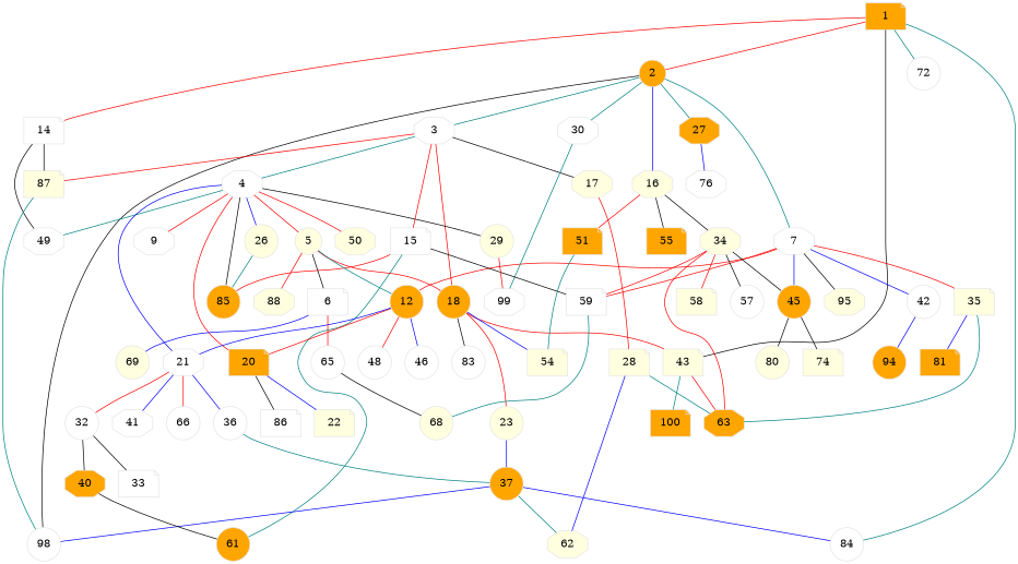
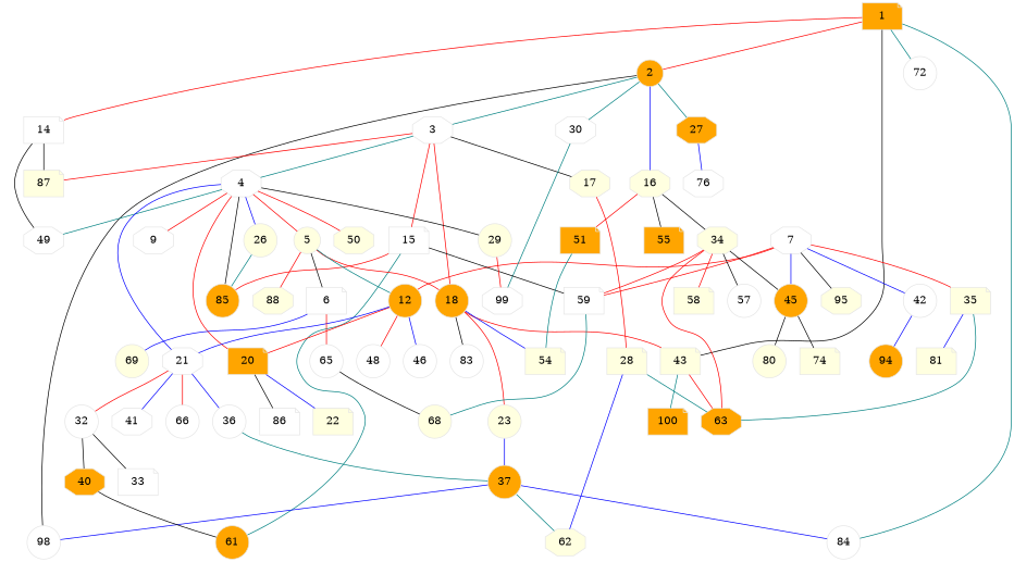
  graph {
    node [color=gray90 fillcolor=white shape=circle style=filled]
    edge [color=red]
    1 [fillcolor=orange shape=note super="+25"]
    2 [fillcolor=orange super="+11"]
    14 [shape=note super="+56"]
    43 [fillcolor=lightyellow shape=note super="+47"]
    72
    84
    3 [shape=octagon super="+8"]
    7 [shape=octagon super="+24"]
    16 [fillcolor=lightyellow shape=octagon super="+52"]
    27 [fillcolor=orange shape=octagon]
    30 [shape=octagon super="+38"]
    98
    87 [fillcolor=lightyellow shape=note]
    49 [shape=octagon super="+90"]
    63 [fillcolor=orange shape=octagon super="+70"]
    100 [fillcolor=orange shape=note]
    4 [shape=octagon super="+10"]
    15 [shape=note super="+73"]
    17 [fillcolor=lightyellow shape=octagon]
    18 [fillcolor=orange super="+19"]
    12 [fillcolor=orange super="+13"]
    35 [fillcolor=lightyellow shape=note]
    42 [super="+53"]
    45 [fillcolor=orange]
    59 [shape=note]
    95 [fillcolor=lightyellow shape=octagon]
    34 [fillcolor=lightyellow shape=octagon super="+44"]
    51 [fillcolor=orange shape=note super="+64"]
    55 [fillcolor=orange shape=note]
    76 [shape=octagon super="+91"]
    99 [shape=octagon]
    5 [fillcolor=lightyellow super="+75"]
    9 [shape=octagon]
    20 [fillcolor=orange shape=note super="+71"]
    21 [shape=octagon super="+31"]
    26 [fillcolor=lightyellow]
    29 [fillcolor=lightyellow]
    50 [fillcolor=lightyellow shape=octagon super="+78"]
    85 [fillcolor=orange]
    61 [fillcolor=orange]
    28 [fillcolor=lightyellow shape=note super="+39"]
    23 [fillcolor=lightyellow]
    54 [fillcolor=lightyellow shape=note super="+92"]
    83
    6 [shape=note super="+60"]
    88 [fillcolor=lightyellow shape=octagon]
    22 [fillcolor=lightyellow shape=note]
    86 [shape=note]
    32
    36
    41 [shape=octagon]
    66
    65 [super="+96"]
    69 [fillcolor=lightyellow]
    46
    48
    68 [fillcolor=lightyellow super="+93"]
-   81 [fillcolor=orange shape=note super="+97"]
+   81 [fillcolor=lightyellow shape=note super="+97"]
    94 [fillcolor=orange]
    74 [fillcolor=lightyellow shape=note]
    80 [fillcolor=lightyellow]
    57
    58 [fillcolor=lightyellow shape=note super="+67"]
    62 [fillcolor=lightyellow shape=octagon super="+89"]
    37 [fillcolor=orange super="+82"]
    33 [shape=note super="+79"]
    40 [fillcolor=orange shape=octagon super="+77"]
    1 -- 2
    1 -- 14
    1 -- 43 [color=black]
    1 -- 72 [color=teal]
    1 -- 84 [color=teal]
    2 -- 3 [color=teal]
-   2 -- 7 [color=teal]
    2 -- 16 [color=blue]
    2 -- 27 [color=teal]
    2 -- 30 [color=teal]
    2 -- 98 [color=black]
    14 -- 87 [color=black]
    14 -- 49 [color=black]
    43 -- 63
    43 -- 100 [color=teal]
    3 -- 87
    3 -- 4 [color=teal]
    3 -- 15
    3 -- 17 [color=black]
    3 -- 18
    7 -- 12
    7 -- 35
    7 -- 42 [color=blue]
    7 -- 45 [color=blue]
    7 -- 59
    7 -- 95 [color=black]
    16 -- 34 [color=black]
    16 -- 51
    16 -- 55 [color=black]
    27 -- 76 [color=blue]
    30 -- 99 [color=teal]
-   87 -- 98 [color=teal]
    4 -- 49 [color=teal]
    4 -- 5
    4 -- 9
    4 -- 20
    4 -- 21 [color=blue]
    4 -- 26 [color=blue]
    4 -- 29 [color=black]
    4 -- 50
    4 -- 85 [color=black]
    15 -- 59 [color=black]
    15 -- 85
    15 -- 61 [color=teal]
    17 -- 28
    18 -- 43
    18 -- 23
    18 -- 54 [color=blue]
    18 -- 83 [color=black]
    12 -- 20
    12 -- 21 [color=blue]
    12 -- 46 [color=blue]
    12 -- 48
    35 -- 63 [color=teal]
    35 -- 81 [color=blue]
    42 -- 94 [color=blue]
    45 -- 74 [color=black]
    45 -- 80 [color=black]
    59 -- 68 [color=teal]
    34 -- 63
    34 -- 45 [color=black]
    34 -- 59
    34 -- 57 [color=black]
    34 -- 58
    51 -- 54 [color=teal]
    5 -- 18
    5 -- 12 [color=teal]
    5 -- 6 [color=black]
    5 -- 88
    20 -- 22 [color=blue]
    20 -- 86 [color=black]
    21 -- 32
    21 -- 36 [color=blue]
    21 -- 41 [color=blue]
    21 -- 66
    26 -- 85 [color=teal]
    29 -- 99
    28 -- 63 [color=teal]
    28 -- 62 [color=blue]
    23 -- 37 [color=blue]
    6 -- 65
    6 -- 69 [color=blue]
    32 -- 33 [color=black]
    32 -- 40 [color=black]
    36 -- 37 [color=teal]
    65 -- 68 [color=black]
    37 -- 84 [color=blue]
    37 -- 98 [color=blue]
    37 -- 62 [color=teal]
    40 -- 61 [color=black]
  }
